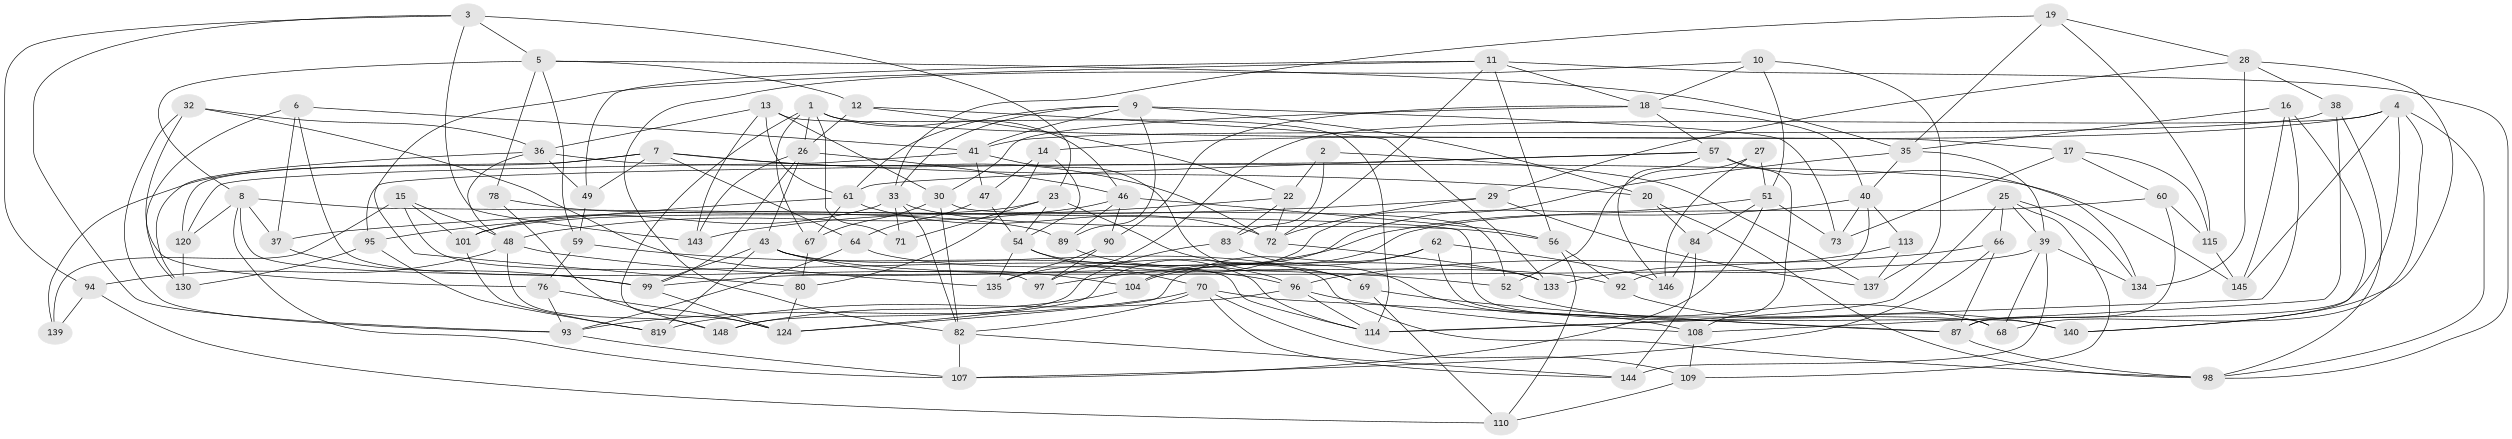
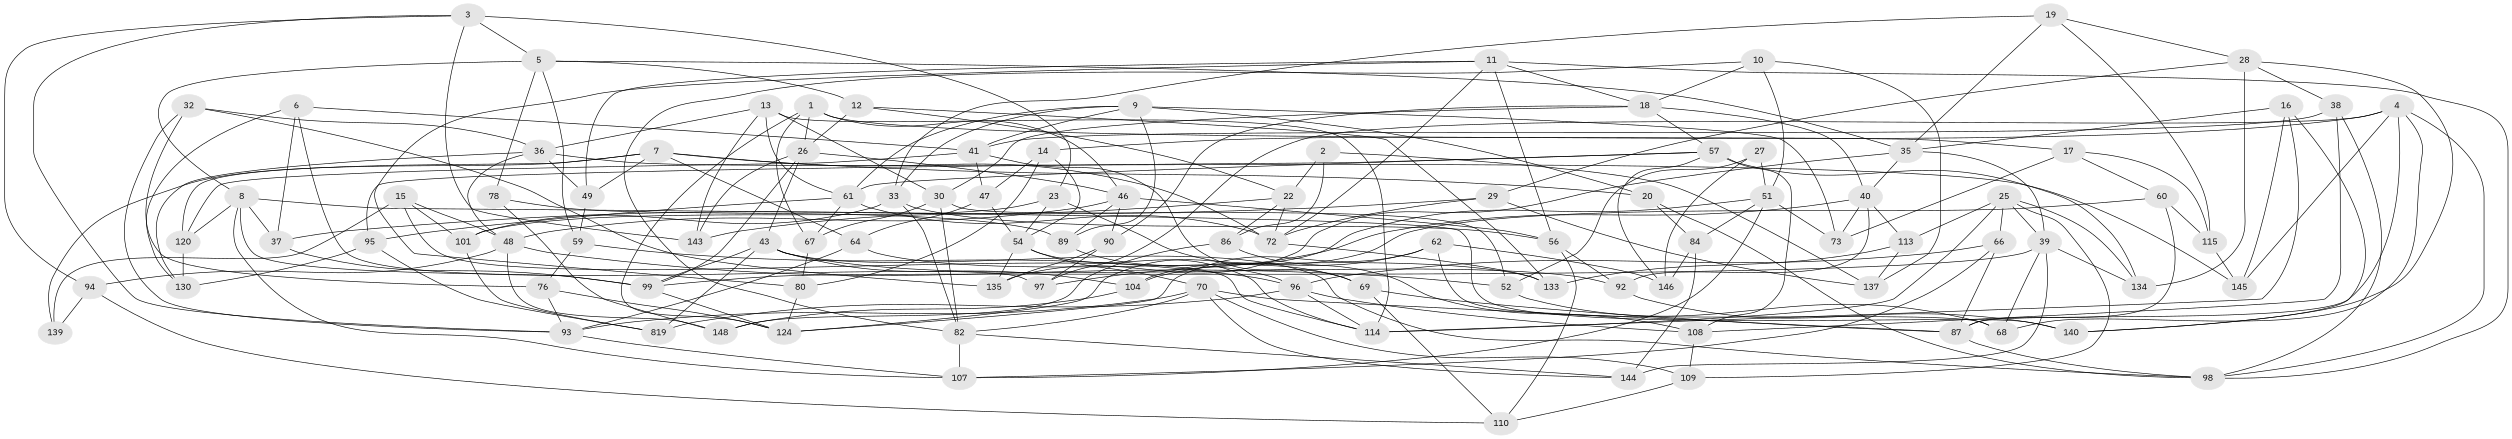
  graph {
    fontname="IBM Plex Sans"
    node [color=gray90 fontname="IBM Plex Sans" style=filled]
    edge [fontname="IBM Plex Sans"]
    1 [super="+85"]
    17 [super="+34"]
    26 [super="+91"]
    46 [super="+83"]
    67
-   71
    124 [super="+126"]
    73
    60
    115
    143
    99 [super="+105"]
    43 [super="+74"]
    89
    56 [super="+65"]
    48 [super="+125"]
    90
    80
    22 [super="+127"]
-   86 [super="+88" label=83]
+   86 [super="+88"]
    72 [super="+116"]
    2
    137
    108
    148
    3 [super="+100"]
    5 [super="+122"]
    23 [super="+118"]
    93 [super="+102"]
    94
    8 [super="+31"]
    12
    35 [super="+44"]
    59
    78
    54 [super="+58"]
    101
    69
    107 [super="+141"]
    139
    110
    4 [super="+129"]
    14
    68
    87 [super="+112"]
    97
    98 [super="+128"]
    145
    47
    37
    120
    140
    133
    40 [super="+117"]
    39 [super="+45"]
    135
    76
    96 [super="+138"]
    6
    41 [super="+147"]
    130
    7 [super="+24"]
    20
    49
    64
    84
    9 [super="+103"]
    33 [super="+111"]
    61 [super="+131"]
    82 [super="+106"]
    95
    18 [super="+75"]
    30 [super="+79"]
    57 [super="+121"]
    10
    51 [super="+63"]
    144
    11 [super="+21"]
    92
    13 [super="+53"]
    36 [super="+55"]
    114 [super="+123"]
    15 [super="+136"]
    52
    70 [super="+132"]
    n86 [label=819]
    16
    104
    113
    134
    146
    28 [super="+77"]
    29 [super="+50"]
    38
    19
    25 [super="+81"]
    66
    109
    27
    32
    62
    1 -- 17
    1 -- 26
    1 -- 46
    1 -- 67
-   1 -- 71
    1 -- 124
    17 -- 73
    17 -- 60
    17 -- 115
    26 -- 46
    26 -- 143
    26 -- 99
    26 -- 43
    46 -- 89
    46 -- 56
    46 -- 48
    46 -- 90
    67 -- 80
    60 -- 115
    60 -- 87
    60 -- 104
    115 -- 145
    99 -- 124
    43 -- 99
    43 -- 98
    43 -- 92
    43 -- n86
    43 -- 104
    89 -- 96
    56 -- 110
    56 -- 92
    48 -- 148
    48 -- 94
    48 -- 52
    90 -- 97
    90 -- 135
    80 -- 124
    22 -- 143
    22 -- 86 [weight=2]
    22 -- 72
    86 -- 108
    86 -- 148
    72 -- 133
    2 -- 22
    2 -- 86 [weight=2]
    2 -- 137
    108 -- 109
    3 -- 143
    3 -- 5
    3 -- 23 [weight=2]
    3 -- 93
    3 -- 94
    5 -- 8
    5 -- 12
    5 -- 35
    5 -- 59
    5 -- 78
-   23 -- 71
    23 -- 54
    23 -- 101
    23 -- 69
    93 -- 107
    94 -- 139
    94 -- 110
    8 -- 99
    8 -- 107
    8 -- 37
    8 -- 120
    8 -- 140
    12 -- 26
    12 -- 22
    12 -- 133
    35 -- 40
    35 -- 39
    35 -- 135
    59 -- 76
    59 -- 96
    78 -- 89
    78 -- 148
    54 -- 135
    54 -- 114
    54 -- 70
    101 -- n86
    69 -- 110
    69 -- 87
    4 -- 14
    4 -- 68
    4 -- 87
    4 -- 97
    4 -- 98
    4 -- 145
    14 -- 80
    14 -- 54
    14 -- 47
    87 -- 98
    47 -- 54
    47 -- 64
    37 -- 99
    120 -- 130
    40 -- 73
    40 -- 97
    40 -- 92
    40 -- 113
    39 -- 99
    39 -- 68
    39 -- 144
    39 -- 134
    76 -- 124
    76 -- 93
    96 -- 108
    96 -- 114
    96 -- n86
    6 -- 97
    6 -- 37
    6 -- 41
    6 -- 130
    41 -- 69
    41 -- 47
    41 -- 120
    7 -- 72
    7 -- 139
    7 -- 120
    7 -- 20
    7 -- 49
    7 -- 64
    20 -- 98
    20 -- 84
    49 -- 59
    64 -- 93
    64 -- 133
    84 -- 144
    84 -- 146
    9 -- 73
    9 -- 89
    9 -- 41
    9 -- 20
    9 -- 33
    9 -- 61
-   33 -- 71
    33 -- 56
    33 -- 101
    33 -- 82
    61 -- 67
    61 -- 72
    61 -- 95
    82 -- 107
    82 -- 144
    95 -- 130
    95 -- n86
    18 -- 90
    18 -- 40
    18 -- 30
    18 -- 57
    30 -- 67
    30 -- 82
    30 -- 52
    57 -- 108
    57 -- 61
    57 -- 95
    57 -- 134
    57 -- 146
    10 -- 137
    10 -- 82
    10 -- 18
    10 -- 51
    51 -- 124
    51 -- 73
    51 -- 107
    51 -- 84
    11 -- 56
    11 -- 80
    11 -- 72
    11 -- 98
    11 -- 49
    11 -- 18
    92 -- 140
    13 -- 143
    13 -- 61
    13 -- 30
    13 -- 36
    13 -- 114
    36 -- 48
    36 -- 145
    36 -- 130
    36 -- 49
    15 -- 48
    15 -- 101
    15 -- 139 [weight=2]
    15 -- 114
    52 -- 68
    70 -- 93
    70 -- 87
    70 -- 82
    70 -- 144
    70 -- 109
    16 -- 35
    16 -- 145
    16 -- 140
    16 -- 114
    104 -- 148
    113 -- 137
    113 -- 133
    28 -- 140
    28 -- 134
    28 -- 29
    28 -- 38
    29 -- 72
    29 -- 137
    29 -- 37
    38 -- 108
    38 -- 98
    38 -- 41
    19 -- 115
    19 -- 35
    19 -- 33
    19 -- 28
    25 -- 39
    25 -- 114
+   25 -- 113
    25 -- 134
    25 -- 66
    25 -- 109
    66 -- 107
    66 -- 87
    66 -- 96
    109 -- 110
    27 -- 51
    27 -- 52
    27 -- 146
    32 -- 93
    32 -- 135
    32 -- 76
    32 -- 36
    62 -- 124
    62 -- 68
    62 -- 104
    62 -- 146
  }
